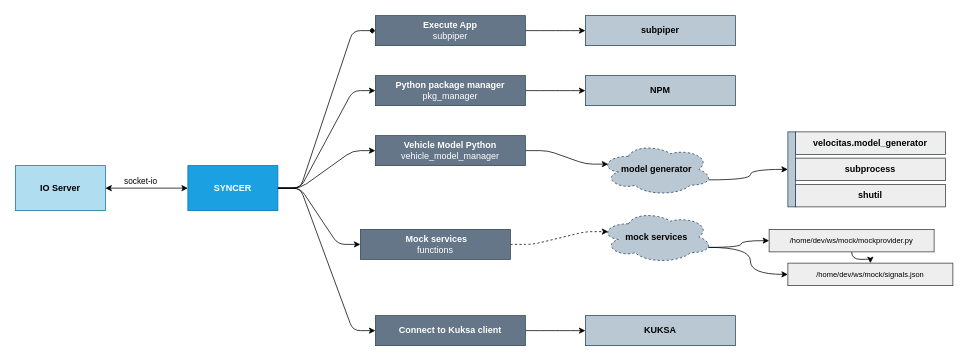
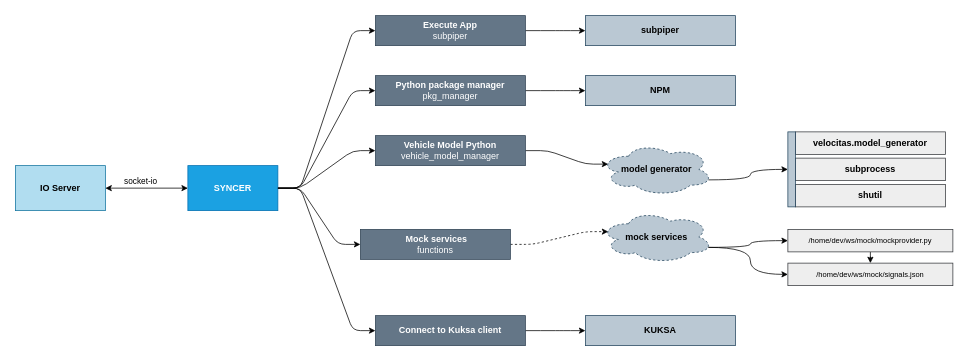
  <mxCell id="0" />
  <mxCell id="1" parent="0" />
- <mxCell id="2" style="edgeStyle=entityRelationEdgeStyle;html=1;exitX=1;exitY=0.5;exitDx=0;exitDy=0;entryX=0;entryY=0.5;entryDx=0;entryDy=0;startArrow=none;startFill=0;endArrow=diamond;" parent="1" source="4" target="9" edge="1"><mxGeometry relative="1" as="geometry" /></mxCell>
+ <mxCell id="2" style="edgeStyle=entityRelationEdgeStyle;html=1;exitX=1;exitY=0.5;exitDx=0;exitDy=0;entryX=0;entryY=0.5;entryDx=0;entryDy=0;startArrow=none;startFill=0;" parent="1" source="4" target="9" edge="1"><mxGeometry relative="1" as="geometry" /></mxCell>
  <mxCell id="3" style="edgeStyle=entityRelationEdgeStyle;html=1;exitX=1;exitY=0.5;exitDx=0;exitDy=0;entryX=0;entryY=0.5;entryDx=0;entryDy=0;startArrow=none;startFill=0;" parent="1" source="4" target="17" edge="1"><mxGeometry relative="1" as="geometry" /></mxCell>
  <mxCell id="4" value="SYNCER" style="rounded=0;whiteSpace=wrap;html=1;fillColor=#1ba1e2;strokeColor=#006EAF;fontColor=#ffffff;fontStyle=1" parent="1" vertex="1"><mxGeometry x="250" y="220" width="120" height="60" as="geometry" /></mxCell>
  <mxCell id="5" style="edgeStyle=none;html=1;exitX=1;exitY=0.5;exitDx=0;exitDy=0;entryX=0;entryY=0.5;entryDx=0;entryDy=0;startArrow=classic;startFill=1;" parent="1" source="7" target="4" edge="1"><mxGeometry relative="1" as="geometry" /></mxCell>
  <mxCell id="6" value="socket-io" style="edgeLabel;html=1;align=center;verticalAlign=middle;resizable=0;points=[];" parent="5" vertex="1" connectable="0"><mxGeometry x="0.187" y="-3" relative="1" as="geometry"><mxPoint x="-19" y="-13" as="offset" /></mxGeometry></mxCell>
  <mxCell id="7" value="IO Server" style="rounded=0;whiteSpace=wrap;html=1;fillColor=#b1ddf0;strokeColor=#10739e;fontStyle=1" parent="1" vertex="1"><mxGeometry x="20" y="220" width="120" height="60" as="geometry" /></mxCell>
  <mxCell id="8" style="edgeStyle=entityRelationEdgeStyle;html=1;exitX=1;exitY=0.5;exitDx=0;exitDy=0;entryX=0;entryY=0.5;entryDx=0;entryDy=0;startArrow=none;startFill=0;endArrow=classic;endFill=1;" parent="1" source="9" target="28" edge="1"><mxGeometry relative="1" as="geometry" /></mxCell>
  <mxCell id="9" value="Execute App&lt;br&gt;&lt;span style=&quot;font-weight: normal;&quot;&gt;subpiper&lt;/span&gt;" style="rounded=0;whiteSpace=wrap;fillColor=#647687;strokeColor=#314354;fontColor=#ffffff;fontStyle=1;html=1;" parent="1" vertex="1"><mxGeometry x="500" y="20" width="200" height="40" as="geometry" /></mxCell>
  <mxCell id="10" style="edgeStyle=entityRelationEdgeStyle;html=1;exitX=0;exitY=0.5;exitDx=0;exitDy=0;entryX=1;entryY=0.5;entryDx=0;entryDy=0;startArrow=classic;startFill=1;endArrow=none;endFill=0;" parent="1" source="12" target="4" edge="1"><mxGeometry relative="1" as="geometry" /></mxCell>
  <mxCell id="11" style="edgeStyle=entityRelationEdgeStyle;html=1;exitX=1;exitY=0.5;exitDx=0;exitDy=0;entryX=0;entryY=0.5;entryDx=0;entryDy=0;startArrow=none;startFill=0;endArrow=classic;endFill=1;" parent="1" source="12" target="27" edge="1"><mxGeometry relative="1" as="geometry" /></mxCell>
  <mxCell id="12" value="&lt;b&gt;Python package manager&lt;/b&gt;&lt;br&gt;pkg_manager" style="rounded=0;whiteSpace=wrap;fillColor=#647687;strokeColor=#314354;fontColor=#ffffff;fontStyle=0;html=1;" parent="1" vertex="1"><mxGeometry x="500" y="100" width="200" height="40" as="geometry" /></mxCell>
  <mxCell id="13" style="edgeStyle=entityRelationEdgeStyle;html=1;exitX=0;exitY=0.5;exitDx=0;exitDy=0;entryX=1;entryY=0.5;entryDx=0;entryDy=0;startArrow=classic;startFill=1;endArrow=none;endFill=0;" parent="1" source="15" target="4" edge="1"><mxGeometry relative="1" as="geometry" /></mxCell>
  <mxCell id="14" style="edgeStyle=entityRelationEdgeStyle;html=1;exitX=1;exitY=0.5;exitDx=0;exitDy=0;entryX=0.07;entryY=0.4;entryDx=0;entryDy=0;entryPerimeter=0;startArrow=none;startFill=0;endArrow=classic;endFill=1;" parent="1" source="15" target="26" edge="1"><mxGeometry relative="1" as="geometry" /></mxCell>
  <mxCell id="15" value="Vehicle Model Python&lt;br&gt;&lt;span style=&quot;font-weight: normal;&quot;&gt;vehicle_model_manager&lt;/span&gt;" style="rounded=0;whiteSpace=wrap;fillColor=#647687;strokeColor=#314354;fontColor=#ffffff;fontStyle=1;html=1;" parent="1" vertex="1"><mxGeometry x="500" y="180" width="200" height="40" as="geometry" /></mxCell>
  <mxCell id="16" style="edgeStyle=entityRelationEdgeStyle;html=1;exitX=1;exitY=0.5;exitDx=0;exitDy=0;entryX=0.07;entryY=0.4;entryDx=0;entryDy=0;entryPerimeter=0;startArrow=none;startFill=0;endArrow=classic;endFill=1;dashed=1;" parent="1" source="17" target="24" edge="1"><mxGeometry relative="1" as="geometry" /></mxCell>
  <mxCell id="17" value="&amp;nbsp;Mock services&lt;br&gt;&lt;span style=&quot;font-weight: normal;&quot;&gt;functions&lt;/span&gt;" style="rounded=0;whiteSpace=wrap;fillColor=#647687;strokeColor=#314354;fontColor=#ffffff;fontStyle=1;html=1;" parent="1" vertex="1"><mxGeometry x="480" y="305" width="200" height="40" as="geometry" /></mxCell>
  <mxCell id="18" style="edgeStyle=entityRelationEdgeStyle;html=1;exitX=0;exitY=0.5;exitDx=0;exitDy=0;entryX=1;entryY=0.5;entryDx=0;entryDy=0;startArrow=classic;startFill=1;endArrow=none;endFill=0;" parent="1" source="20" target="4" edge="1"><mxGeometry relative="1" as="geometry" /></mxCell>
  <mxCell id="19" style="edgeStyle=entityRelationEdgeStyle;html=1;exitX=1;exitY=0.5;exitDx=0;exitDy=0;entryX=0;entryY=0.5;entryDx=0;entryDy=0;startArrow=none;startFill=0;endArrow=classic;endFill=1;" parent="1" source="20" target="21" edge="1"><mxGeometry relative="1" as="geometry" /></mxCell>
  <mxCell id="20" value="Connect to Kuksa client" style="rounded=0;whiteSpace=wrap;html=1;fillColor=#647687;strokeColor=#314354;fontColor=#ffffff;fontStyle=1" parent="1" vertex="1"><mxGeometry x="500" y="420" width="200" height="40" as="geometry" /></mxCell>
  <mxCell id="21" value="KUKSA" style="rounded=0;whiteSpace=wrap;html=1;fillColor=#bac8d3;strokeColor=#23445d;fontStyle=1" parent="1" vertex="1"><mxGeometry x="780" y="420" width="200" height="40" as="geometry" /></mxCell>
  <mxCell id="22" style="edgeStyle=orthogonalEdgeStyle;curved=1;html=1;exitX=0.96;exitY=0.7;exitDx=0;exitDy=0;exitPerimeter=0;entryX=0;entryY=0.5;entryDx=0;entryDy=0;" edge="1" parent="1" source="24" target="34"><mxGeometry relative="1" as="geometry" /></mxCell>
  <mxCell id="23" style="edgeStyle=orthogonalEdgeStyle;curved=1;html=1;exitX=0.96;exitY=0.7;exitDx=0;exitDy=0;exitPerimeter=0;" edge="1" parent="1" source="24" target="35"><mxGeometry relative="1" as="geometry" /></mxCell>
  <mxCell id="24" value="mock services" style="ellipse;shape=cloud;whiteSpace=wrap;html=1;fillColor=#bac8d3;strokeColor=#23445d;fontStyle=1;dashed=1;" parent="1" vertex="1"><mxGeometry x="800" y="280" width="150" height="70" as="geometry" /></mxCell>
  <mxCell id="25" style="edgeStyle=orthogonalEdgeStyle;html=1;exitX=0.96;exitY=0.7;exitDx=0;exitDy=0;exitPerimeter=0;entryX=0;entryY=0.5;entryDx=0;entryDy=0;curved=1;" edge="1" parent="1" source="26" target="32"><mxGeometry relative="1" as="geometry"><mxPoint x="1080" y="239.273" as="targetPoint" /></mxGeometry></mxCell>
  <mxCell id="26" value="model generator" style="ellipse;shape=cloud;whiteSpace=wrap;html=1;fillColor=#bac8d3;strokeColor=#23445d;fontStyle=1;dashed=1;" parent="1" vertex="1"><mxGeometry x="800" y="190" width="150" height="70" as="geometry" /></mxCell>
  <mxCell id="27" value="NPM" style="rounded=0;whiteSpace=wrap;html=1;fillColor=#bac8d3;strokeColor=#23445d;fontStyle=1" parent="1" vertex="1"><mxGeometry x="780" y="100" width="200" height="40" as="geometry" /></mxCell>
  <mxCell id="28" value="subpiper" style="rounded=0;whiteSpace=wrap;html=1;fillColor=#bac8d3;strokeColor=#23445d;fontStyle=1" parent="1" vertex="1"><mxGeometry x="780" y="20" width="200" height="40" as="geometry" /></mxCell>
  <mxCell id="29" value="velocitas.model_generator" style="rounded=0;whiteSpace=wrap;fillColor=#eeeeee;strokeColor=#36393d;fontStyle=1" vertex="1" parent="1"><mxGeometry x="1060" y="175" width="200" height="30" as="geometry" /></mxCell>
  <mxCell id="30" value="subprocess" style="rounded=0;whiteSpace=wrap;fillColor=#eeeeee;strokeColor=#36393d;fontStyle=1" vertex="1" parent="1"><mxGeometry x="1060" y="210" width="200" height="30" as="geometry" /></mxCell>
  <mxCell id="31" value="shutil" style="rounded=0;whiteSpace=wrap;fillColor=#eeeeee;strokeColor=#36393d;fontStyle=1" vertex="1" parent="1"><mxGeometry x="1060" y="245" width="200" height="30" as="geometry" /></mxCell>
  <mxCell id="32" value="" style="rounded=0;whiteSpace=wrap;html=1;fillColor=#bac8d3;strokeColor=#23445d;" vertex="1" parent="1"><mxGeometry x="1050" y="175" width="10" height="100" as="geometry" /></mxCell>
  <mxCell id="33" style="edgeStyle=orthogonalEdgeStyle;curved=1;html=1;exitX=0.5;exitY=1;exitDx=0;exitDy=0;fontSize=10;fontStyle=0" edge="1" parent="1" source="34" target="35"><mxGeometry relative="1" as="geometry" /></mxCell>
- <mxCell id="34" value="/home/dev/ws/mock/mockprovider.py" style="rounded=0;whiteSpace=wrap;fillColor=#eeeeee;strokeColor=#36393d;fontStyle=0;fontSize=10;" vertex="1" parent="1"><mxGeometry x="1025" y="305" width="220" height="30" as="geometry" /></mxCell>
+ <mxCell id="34" value="/home/dev/ws/mock/mockprovider.py" style="rounded=0;whiteSpace=wrap;fillColor=#eeeeee;strokeColor=#36393d;fontStyle=0;fontSize=10;" vertex="1" parent="1"><mxGeometry x="1050" y="305" width="220" height="30" as="geometry" /></mxCell>
  <mxCell id="35" value="/home/dev/ws/mock/signals.json" style="rounded=0;whiteSpace=wrap;fillColor=#eeeeee;strokeColor=#36393d;fontStyle=0;fontSize=10;" vertex="1" parent="1"><mxGeometry x="1050" y="350" width="220" height="30" as="geometry" /></mxCell>
